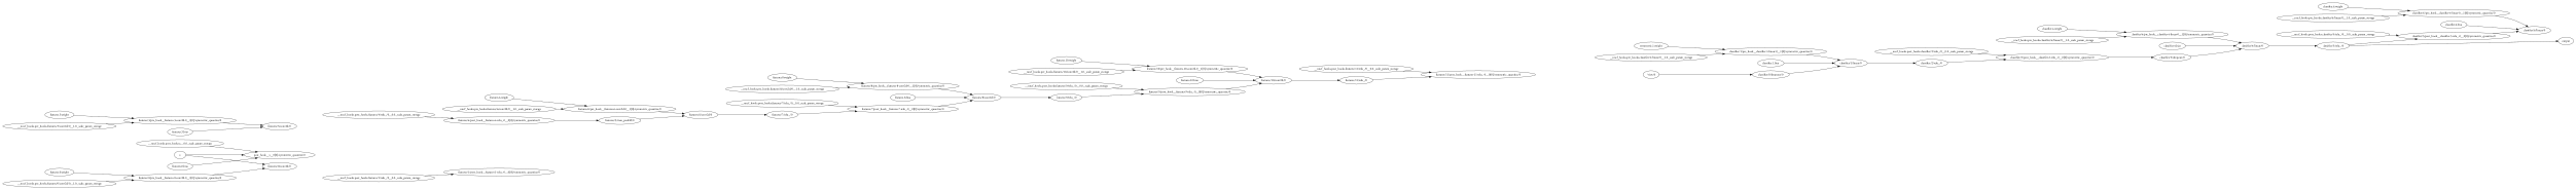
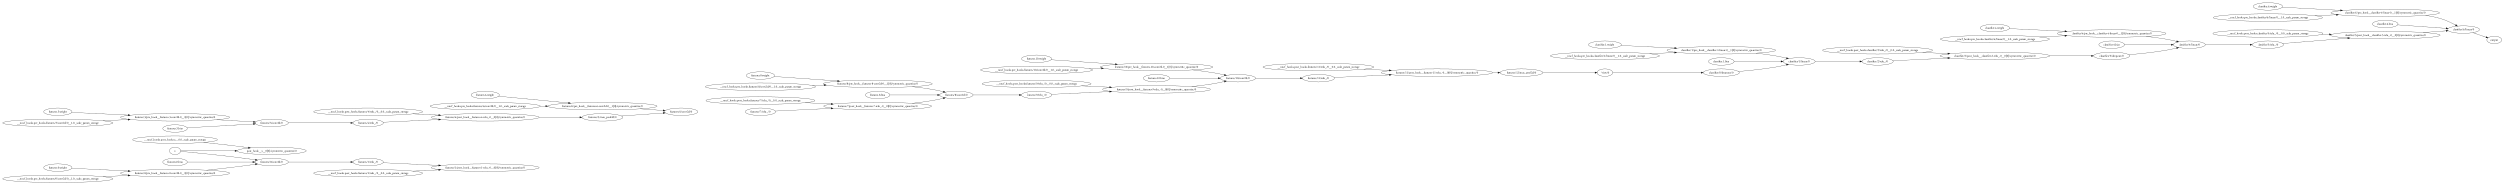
  strict digraph {
    fontname="EB Garamond"
    rankdir=LR
    node [fontname="EB Garamond" metatype=PTConstNoopMetatype type=nncf_model_const]
    edge [dtype=float fontname="EB Garamond" shape="(1,)"]
    x [metatype=PTInputNoopMetatype type=nncf_model_input]
    "post_hook__x__0[0]/symmetric_quantize/0" [metatype=UnknownMetatype type=symmetric_quantize]
    "features/0/conv2d/0" [metatype=PTConv2dMetatype type=conv2d]
    "__nncf_hooks.post_hooks.x__0.0._scale_param_storage"
+   "features/1/relu_/0" [metatype=PTRELUMetatype type=relu_]
    "features/0/pre_hook__features-0-conv2d-0__1[0]/symmetric_quantize/0" [metatype=UnknownMetatype type=symmetric_quantize]
    "features.0.weight"
    "features.0.bias"
    "__nncf_hooks.pre_hooks.features/0/conv2d/0__1.0._scale_param_storage"
    "features/1/post_hook__features-1-relu_-0__0[0]/symmetric_quantize/0" [metatype=UnknownMetatype type=symmetric_quantize]
    "__nncf_hooks.post_hooks.features/1/relu_/0__0.0._scale_param_storage"
    "features/3/conv2d/0" [metatype=PTConv2dMetatype type=conv2d]
+   "features/4/relu_/0" [metatype=PTRELUMetatype type=relu_]
    "features/3/pre_hook__features-3-conv2d-0__1[0]/symmetric_quantize/0" [metatype=UnknownMetatype type=symmetric_quantize]
    "features.3.weight"
    "features.3.bias"
    "__nncf_hooks.pre_hooks.features/3/conv2d/0__1.0._scale_param_storage"
    "features/4/post_hook__features-4-relu_-0__0[0]/symmetric_quantize/0" [metatype=UnknownMetatype type=symmetric_quantize]
    "features/5/max_pool2d/0" [metatype=PTMaxPool2dMetatype type=max_pool2d]
    "__nncf_hooks.post_hooks.features/4/relu_/0__0.0._scale_param_storage"
    "features/6/conv2d/0" [metatype=PTConv2dMetatype type=conv2d]
    "features/7/relu_/0" [metatype=PTRELUMetatype type=relu_]
    "features/6/pre_hook__features-6-conv2d-0__1[0]/symmetric_quantize/0" [metatype=UnknownMetatype type=symmetric_quantize]
    "features.6.weight"
    "__nncf_hooks.pre_hooks.features/6/conv2d/0__1.0._scale_param_storage"
    "features/7/post_hook__features-7-relu_-0__0[0]/symmetric_quantize/0" [metatype=UnknownMetatype type=symmetric_quantize]
    "features/8/conv2d/0" [metatype=PTConv2dMetatype type=conv2d]
    "__nncf_hooks.post_hooks.features/7/relu_/0__0.0._scale_param_storage"
    "features/9/relu_/0" [metatype=PTRELUMetatype type=relu_]
    "features/8/pre_hook__features-8-conv2d-0__1[0]/symmetric_quantize/0" [metatype=UnknownMetatype type=symmetric_quantize]
    "features.8.weight"
    "features.8.bias"
    "__nncf_hooks.pre_hooks.features/8/conv2d/0__1.0._scale_param_storage"
    "features/9/post_hook__features-9-relu_-0__0[0]/symmetric_quantize/0" [metatype=UnknownMetatype type=symmetric_quantize]
    "features/10/conv2d/0" [metatype=PTConv2dMetatype type=conv2d]
    "__nncf_hooks.post_hooks.features/9/relu_/0__0.0._scale_param_storage"
    "features/11/relu_/0" [metatype=PTRELUMetatype type=relu_]
    "features/10/pre_hook__features-10-conv2d-0__1[0]/symmetric_quantize/0" [metatype=UnknownMetatype type=symmetric_quantize]
    "features.10.weight"
    "features.10.bias"
    "__nncf_hooks.pre_hooks.features/10/conv2d/0__1.0._scale_param_storage"
    "features/11/post_hook__features-11-relu_-0__0[0]/symmetric_quantize/0" [metatype=UnknownMetatype type=symmetric_quantize]
+   "features/12/max_pool2d/0" [metatype=PTMaxPool2dMetatype type=max_pool2d]
    "__nncf_hooks.post_hooks.features/11/relu_/0__0.0._scale_param_storage"
    "/view/0" [metatype=PTReshapeMetatype type=view]
    "classifier/0/dropout/0" [metatype=PTDropoutMetatype type=dropout]
    "classifier/1/linear/0" [metatype=PTLinearMetatype type=linear]
    "classifier/2/relu_/0" [metatype=PTRELUMetatype type=relu_]
    "classifier/1/pre_hook__classifier-1-linear-0__1[0]/symmetric_quantize/0" [metatype=UnknownMetatype type=symmetric_quantize]
-   "classifier.1.weight" [label="symmetric.1.weight"]
+   "classifier.1.weight"
    "classifier.1.bias"
    "__nncf_hooks.pre_hooks.classifier/1/linear/0__1.0._scale_param_storage"
    "classifier/2/post_hook__classifier-2-relu_-0__0[0]/symmetric_quantize/0" [metatype=UnknownMetatype type=symmetric_quantize]
    "classifier/3/dropout/0" [metatype=PTDropoutMetatype type=dropout]
    "__nncf_hooks.post_hooks.classifier/2/relu_/0__0.0._scale_param_storage"
    "classifier/4/linear/0" [metatype=PTLinearMetatype type=linear]
    "classifier/5/relu_/0" [metatype=PTRELUMetatype type=relu_]
    "classifier/4/pre_hook__classifier-4-linear-0__1[0]/symmetric_quantize/0" [metatype=UnknownMetatype type=symmetric_quantize]
    "classifier.4.weight"
    "classifier.4.bias"
    "__nncf_hooks.pre_hooks.classifier/4/linear/0__1.0._scale_param_storage"
    "classifier/5/post_hook__classifier-5-relu_-0__0[0]/symmetric_quantize/0" [metatype=UnknownMetatype type=symmetric_quantize]
    "classifier/6/linear/0" [metatype=PTLinearMetatype type=linear]
    "__nncf_hooks.post_hooks.classifier/5/relu_/0__0.0._scale_param_storage"
    output [metatype=PTOutputNoopMetatype type=nncf_model_output]
    "classifier/6/pre_hook__classifier-6-linear-0__1[0]/symmetric_quantize/0" [metatype=UnknownMetatype type=symmetric_quantize]
    "classifier.6.weight"
    "classifier.6.bias"
    "__nncf_hooks.pre_hooks.classifier/6/linear/0__1.0._scale_param_storage"
    x -> "post_hook__x__0[0]/symmetric_quantize/0" [shape="(1, 3, 32, 32)"]
    x -> "features/0/conv2d/0" [shape="(1, 3, 32, 32)"]
+   "features/0/conv2d/0" -> "features/1/relu_/0" [shape="(1, 64, 16, 16)"]
    "__nncf_hooks.post_hooks.x__0.0._scale_param_storage" -> "post_hook__x__0[0]/symmetric_quantize/0"
+   "features/1/relu_/0" -> "features/1/post_hook__features-1-relu_-0__0[0]/symmetric_quantize/0" [shape="(1, 64, 16, 16)"]
    "features/0/pre_hook__features-0-conv2d-0__1[0]/symmetric_quantize/0" -> "features/0/conv2d/0" [shape="(64, 3, 3, 3)"]
    "features.0.weight" -> "features/0/pre_hook__features-0-conv2d-0__1[0]/symmetric_quantize/0" [shape="(64, 3, 3, 3)"]
-   "features.0.bias" -> "post_hook__x__0[0]/symmetric_quantize/0" [shape="(64,)"]
+   "features.0.bias" -> "features/0/conv2d/0" [shape="(64,)"]
    "__nncf_hooks.pre_hooks.features/0/conv2d/0__1.0._scale_param_storage" -> "features/0/pre_hook__features-0-conv2d-0__1[0]/symmetric_quantize/0" [shape="(64, 1, 1, 1)"]
    "__nncf_hooks.post_hooks.features/1/relu_/0__0.0._scale_param_storage" -> "features/1/post_hook__features-1-relu_-0__0[0]/symmetric_quantize/0"
+   "features/3/conv2d/0" -> "features/4/relu_/0" [shape="(1, 192, 8, 8)"]
+   "features/4/relu_/0" -> "features/4/post_hook__features-4-relu_-0__0[0]/symmetric_quantize/0" [shape="(1, 192, 8, 8)"]
    "features/3/pre_hook__features-3-conv2d-0__1[0]/symmetric_quantize/0" -> "features/3/conv2d/0" [shape="(192, 64, 3, 3)"]
    "features.3.weight" -> "features/3/pre_hook__features-3-conv2d-0__1[0]/symmetric_quantize/0" [shape="(192, 64, 3, 3)"]
    "features.3.bias" -> "features/3/conv2d/0" [shape="(192,)"]
    "__nncf_hooks.pre_hooks.features/3/conv2d/0__1.0._scale_param_storage" -> "features/3/pre_hook__features-3-conv2d-0__1[0]/symmetric_quantize/0" [shape="(192, 1, 1, 1)"]
    "features/4/post_hook__features-4-relu_-0__0[0]/symmetric_quantize/0" -> "features/5/max_pool2d/0" [shape="(1, 192, 8, 8)"]
    "features/5/max_pool2d/0" -> "features/6/conv2d/0" [shape="(1, 192, 4, 4)"]
    "__nncf_hooks.post_hooks.features/4/relu_/0__0.0._scale_param_storage" -> "features/4/post_hook__features-4-relu_-0__0[0]/symmetric_quantize/0"
-   "features/6/conv2d/0" -> "features/7/relu_/0" [shape="(1, 384, 4, 4)"]
    "features/7/relu_/0" -> "features/7/post_hook__features-7-relu_-0__0[0]/symmetric_quantize/0" [shape="(1, 384, 4, 4)"]
    "features/6/pre_hook__features-6-conv2d-0__1[0]/symmetric_quantize/0" -> "features/6/conv2d/0" [shape="(384, 192, 3, 3)"]
    "features.6.weight" -> "features/6/pre_hook__features-6-conv2d-0__1[0]/symmetric_quantize/0" [shape="(384, 192, 3, 3)"]
    "__nncf_hooks.pre_hooks.features/6/conv2d/0__1.0._scale_param_storage" -> "features/6/pre_hook__features-6-conv2d-0__1[0]/symmetric_quantize/0" [shape="(384, 1, 1, 1)"]
    "features/7/post_hook__features-7-relu_-0__0[0]/symmetric_quantize/0" -> "features/8/conv2d/0" [shape="(1, 384, 4, 4)"]
    "features/8/conv2d/0" -> "features/9/relu_/0" [shape="(1, 256, 4, 4)"]
    "__nncf_hooks.post_hooks.features/7/relu_/0__0.0._scale_param_storage" -> "features/7/post_hook__features-7-relu_-0__0[0]/symmetric_quantize/0"
    "features/9/relu_/0" -> "features/9/post_hook__features-9-relu_-0__0[0]/symmetric_quantize/0" [shape="(1, 256, 4, 4)"]
    "features/8/pre_hook__features-8-conv2d-0__1[0]/symmetric_quantize/0" -> "features/8/conv2d/0" [shape="(256, 384, 3, 3)"]
    "features.8.weight" -> "features/8/pre_hook__features-8-conv2d-0__1[0]/symmetric_quantize/0" [shape="(256, 384, 3, 3)"]
    "features.8.bias" -> "features/8/conv2d/0" [shape="(256,)"]
    "__nncf_hooks.pre_hooks.features/8/conv2d/0__1.0._scale_param_storage" -> "features/8/pre_hook__features-8-conv2d-0__1[0]/symmetric_quantize/0" [shape="(256, 1, 1, 1)"]
    "features/9/post_hook__features-9-relu_-0__0[0]/symmetric_quantize/0" -> "features/10/conv2d/0" [shape="(1, 256, 4, 4)"]
    "features/10/conv2d/0" -> "features/11/relu_/0" [shape="(1, 256, 4, 4)"]
    "__nncf_hooks.post_hooks.features/9/relu_/0__0.0._scale_param_storage" -> "features/9/post_hook__features-9-relu_-0__0[0]/symmetric_quantize/0"
    "features/11/relu_/0" -> "features/11/post_hook__features-11-relu_-0__0[0]/symmetric_quantize/0" [shape="(1, 256, 4, 4)"]
    "features/10/pre_hook__features-10-conv2d-0__1[0]/symmetric_quantize/0" -> "features/10/conv2d/0" [shape="(256, 256, 3, 3)"]
    "features.10.weight" -> "features/10/pre_hook__features-10-conv2d-0__1[0]/symmetric_quantize/0" [shape="(256, 256, 3, 3)"]
    "features.10.bias" -> "features/10/conv2d/0" [shape="(256,)"]
    "__nncf_hooks.pre_hooks.features/10/conv2d/0__1.0._scale_param_storage" -> "features/10/pre_hook__features-10-conv2d-0__1[0]/symmetric_quantize/0" [shape="(256, 1, 1, 1)"]
+   "features/11/post_hook__features-11-relu_-0__0[0]/symmetric_quantize/0" -> "features/12/max_pool2d/0" [shape="(1, 256, 4, 4)"]
+   "features/12/max_pool2d/0" -> "/view/0" [shape="(1, 256, 2, 2)"]
    "__nncf_hooks.post_hooks.features/11/relu_/0__0.0._scale_param_storage" -> "features/11/post_hook__features-11-relu_-0__0[0]/symmetric_quantize/0"
    "/view/0" -> "classifier/0/dropout/0" [shape="(1, 1024)"]
    "classifier/0/dropout/0" -> "classifier/1/linear/0" [shape="(1, 1024)"]
    "classifier/1/linear/0" -> "classifier/2/relu_/0" [shape="(1, 4096)"]
    "classifier/2/relu_/0" -> "classifier/2/post_hook__classifier-2-relu_-0__0[0]/symmetric_quantize/0" [shape="(1, 4096)"]
    "classifier/1/pre_hook__classifier-1-linear-0__1[0]/symmetric_quantize/0" -> "classifier/1/linear/0" [shape="(4096, 1024)"]
    "classifier.1.weight" -> "classifier/1/pre_hook__classifier-1-linear-0__1[0]/symmetric_quantize/0" [shape="(4096, 1024)"]
    "classifier.1.bias" -> "classifier/1/linear/0" [shape="(4096,)"]
    "__nncf_hooks.pre_hooks.classifier/1/linear/0__1.0._scale_param_storage" -> "classifier/1/pre_hook__classifier-1-linear-0__1[0]/symmetric_quantize/0" [shape="(4096, 1)"]
    "classifier/2/post_hook__classifier-2-relu_-0__0[0]/symmetric_quantize/0" -> "classifier/3/dropout/0" [shape="(1, 4096)"]
    "classifier/3/dropout/0" -> "classifier/4/linear/0" [shape="(1, 4096)"]
    "__nncf_hooks.post_hooks.classifier/2/relu_/0__0.0._scale_param_storage" -> "classifier/2/post_hook__classifier-2-relu_-0__0[0]/symmetric_quantize/0"
    "classifier/4/linear/0" -> "classifier/5/relu_/0" [shape="(1, 4096)"]
    "classifier/5/relu_/0" -> "classifier/5/post_hook__classifier-5-relu_-0__0[0]/symmetric_quantize/0" [shape="(1, 4096)"]
    "classifier/4/pre_hook__classifier-4-linear-0__1[0]/symmetric_quantize/0" -> "classifier/4/linear/0" [shape="(4096, 4096)"]
    "classifier.4.weight" -> "classifier/4/pre_hook__classifier-4-linear-0__1[0]/symmetric_quantize/0" [shape="(4096, 4096)"]
    "classifier.4.bias" -> "classifier/4/linear/0" [shape="(4096,)"]
    "__nncf_hooks.pre_hooks.classifier/4/linear/0__1.0._scale_param_storage" -> "classifier/4/pre_hook__classifier-4-linear-0__1[0]/symmetric_quantize/0" [shape="(4096, 1)"]
    "classifier/5/post_hook__classifier-5-relu_-0__0[0]/symmetric_quantize/0" -> "classifier/6/linear/0" [shape="(1, 4096)"]
-   "classifier/5/relu_/0" -> output [shape="(1, 10)"]
+   "classifier/6/linear/0" -> output [shape="(1, 10)"]
    "__nncf_hooks.post_hooks.classifier/5/relu_/0__0.0._scale_param_storage" -> "classifier/5/post_hook__classifier-5-relu_-0__0[0]/symmetric_quantize/0"
    "classifier/6/pre_hook__classifier-6-linear-0__1[0]/symmetric_quantize/0" -> "classifier/6/linear/0" [shape="(10, 4096)"]
    "classifier.6.weight" -> "classifier/6/pre_hook__classifier-6-linear-0__1[0]/symmetric_quantize/0" [shape="(10, 4096)"]
    "classifier.6.bias" -> "classifier/6/linear/0" [shape="(10,)"]
    "__nncf_hooks.pre_hooks.classifier/6/linear/0__1.0._scale_param_storage" -> "classifier/6/pre_hook__classifier-6-linear-0__1[0]/symmetric_quantize/0" [shape="(10, 1)"]
  }
